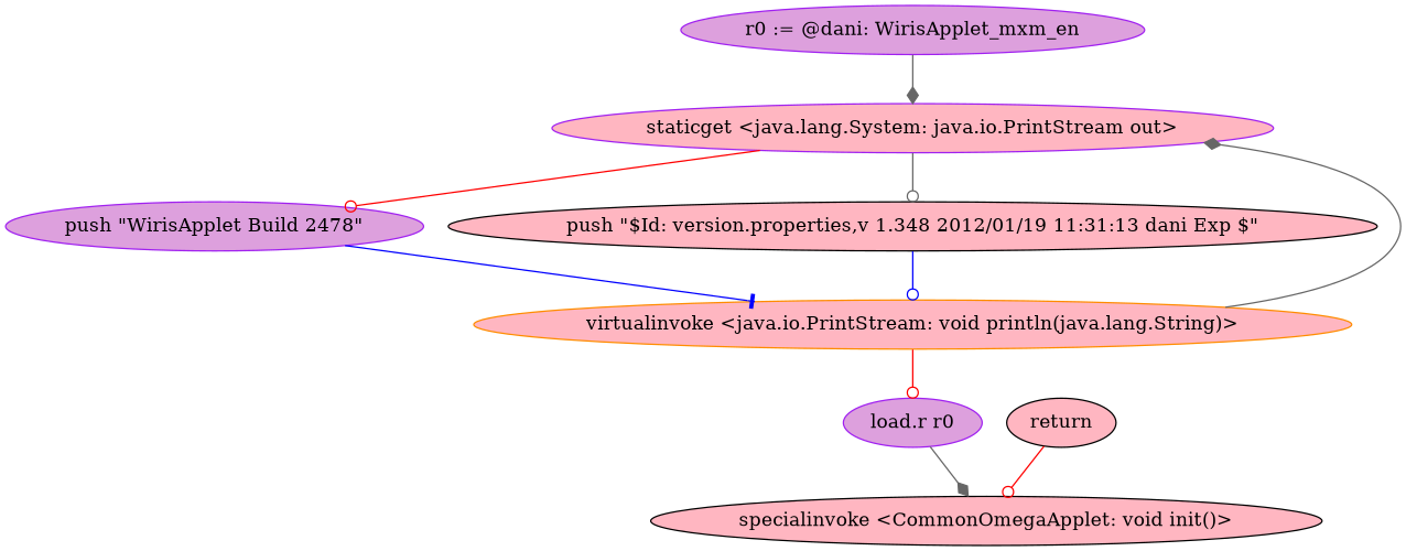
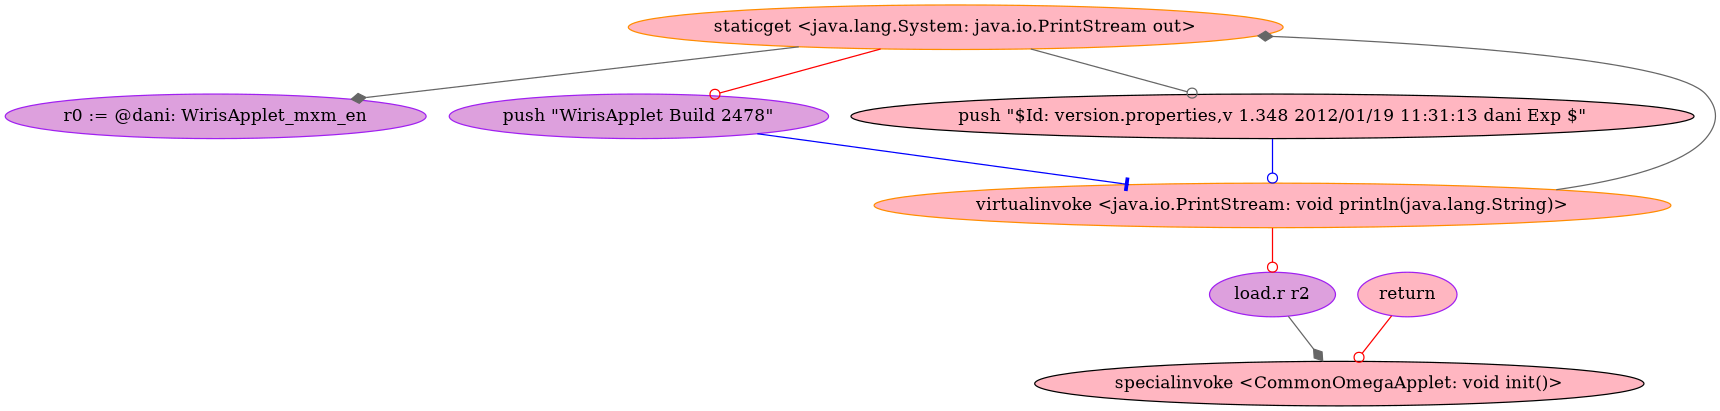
  digraph {
    node [color=purple fillcolor=lightpink style=filled]
    edge [arrowhead=odot color=gray40]
    n1 [fillcolor=plum label="r0 := @dani: WirisApplet_mxm_en"]
-   "staticget <java.lang.System: java.io.PrintStream out>"
+   "staticget <java.lang.System: java.io.PrintStream out>" [color=darkorange]
    "push \"WirisApplet Build 2478\"" [fillcolor=plum]
    "push \"$Id: version.properties,v 1.348 2012/01/19 11:31:13 dani Exp $\"" [color=black]
    "virtualinvoke <java.io.PrintStream: void println(java.lang.String)>" [color=darkorange]
-   "load.r r0" [fillcolor=plum]
+   "load.r r0" [fillcolor=plum label="load.r r2"]
    "specialinvoke <CommonOmegaApplet: void init()>" [color=black]
-   return [color=black]
-   n1 -> "staticget <java.lang.System: java.io.PrintStream out>" [arrowhead=diamond]
+   return
+   "staticget <java.lang.System: java.io.PrintStream out>" -> n1 [arrowhead=diamond]
    "staticget <java.lang.System: java.io.PrintStream out>" -> "push \"WirisApplet Build 2478\"" [color=red]
    "staticget <java.lang.System: java.io.PrintStream out>" -> "push \"$Id: version.properties,v 1.348 2012/01/19 11:31:13 dani Exp $\""
    "push \"WirisApplet Build 2478\"" -> "virtualinvoke <java.io.PrintStream: void println(java.lang.String)>" [arrowhead=tee color=blue]
    "push \"$Id: version.properties,v 1.348 2012/01/19 11:31:13 dani Exp $\"" -> "virtualinvoke <java.io.PrintStream: void println(java.lang.String)>" [color=blue]
    "virtualinvoke <java.io.PrintStream: void println(java.lang.String)>" -> "staticget <java.lang.System: java.io.PrintStream out>" [arrowhead=diamond]
    "virtualinvoke <java.io.PrintStream: void println(java.lang.String)>" -> "load.r r0" [color=red]
    "load.r r0" -> "specialinvoke <CommonOmegaApplet: void init()>" [arrowhead=diamond]
    return -> "specialinvoke <CommonOmegaApplet: void init()>" [color=red]
  }
